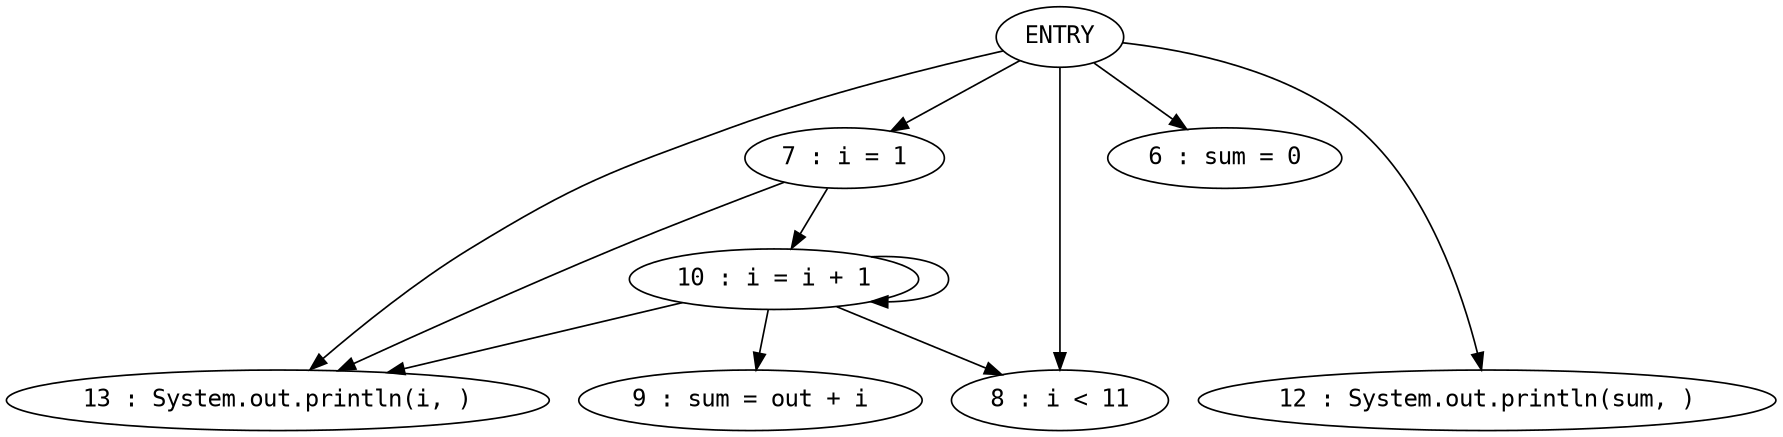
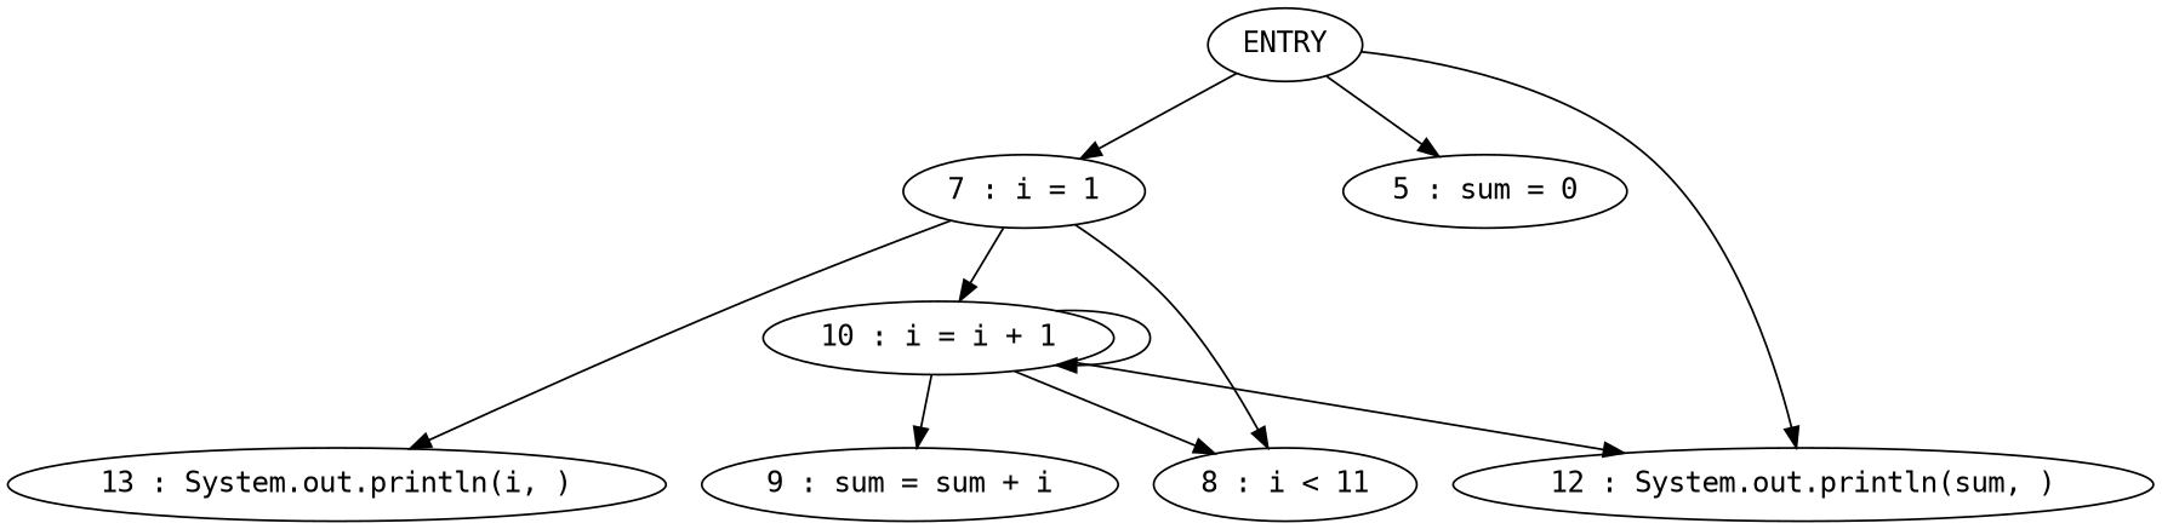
  digraph {
    fontname="DejaVu Sans Mono"
    node [fontname="DejaVu Sans Mono"]
    edge [fontname="DejaVu Sans Mono"]
    "7 : i = 1"
    "8 : i < 11"
    "10 : i = i + 1"
    "13 : System.out.println(i, )"
-   "9 : sum = sum + i" [label="9 : sum = out + i"]
+   "9 : sum = sum + i"
    ENTRY
-   "6 : sum = 0"
+   "6 : sum = 0" [label="5 : sum = 0"]
    "12 : System.out.println(sum, )"
-   ENTRY -> "8 : i < 11"
+   "7 : i = 1" -> "8 : i < 11"
    "7 : i = 1" -> "10 : i = i + 1"
    "7 : i = 1" -> "13 : System.out.println(i, )"
    "10 : i = i + 1" -> "8 : i < 11"
    "10 : i = i + 1" -> "10 : i = i + 1"
-   "10 : i = i + 1" -> "13 : System.out.println(i, )"
+   "10 : i = i + 1" -> "12 : System.out.println(sum, )"
    "10 : i = i + 1" -> "9 : sum = sum + i"
    ENTRY -> "7 : i = 1"
-   ENTRY -> "13 : System.out.println(i, )"
    ENTRY -> "6 : sum = 0"
    ENTRY -> "12 : System.out.println(sum, )"
  }
